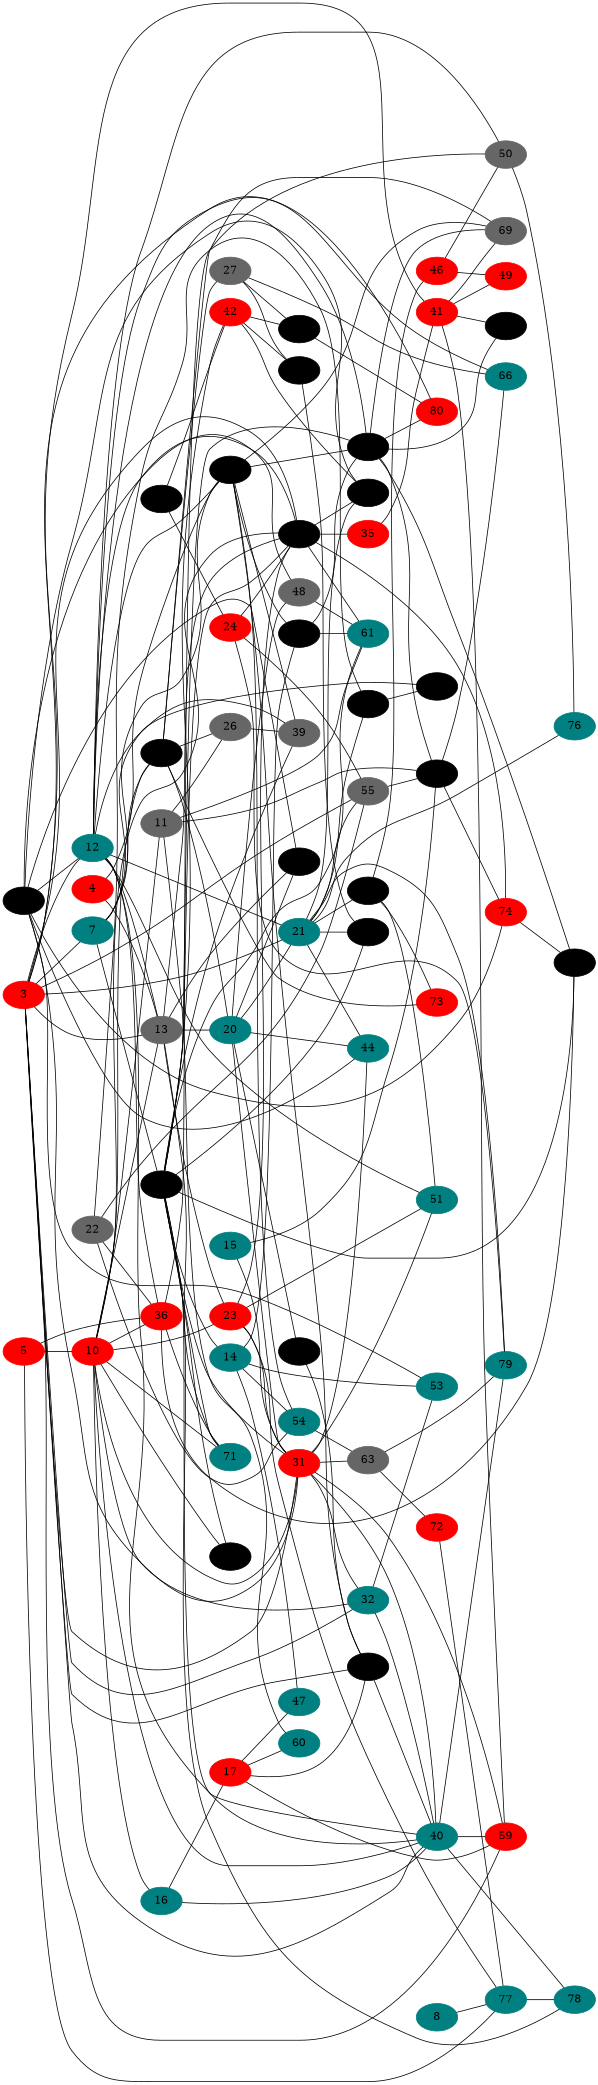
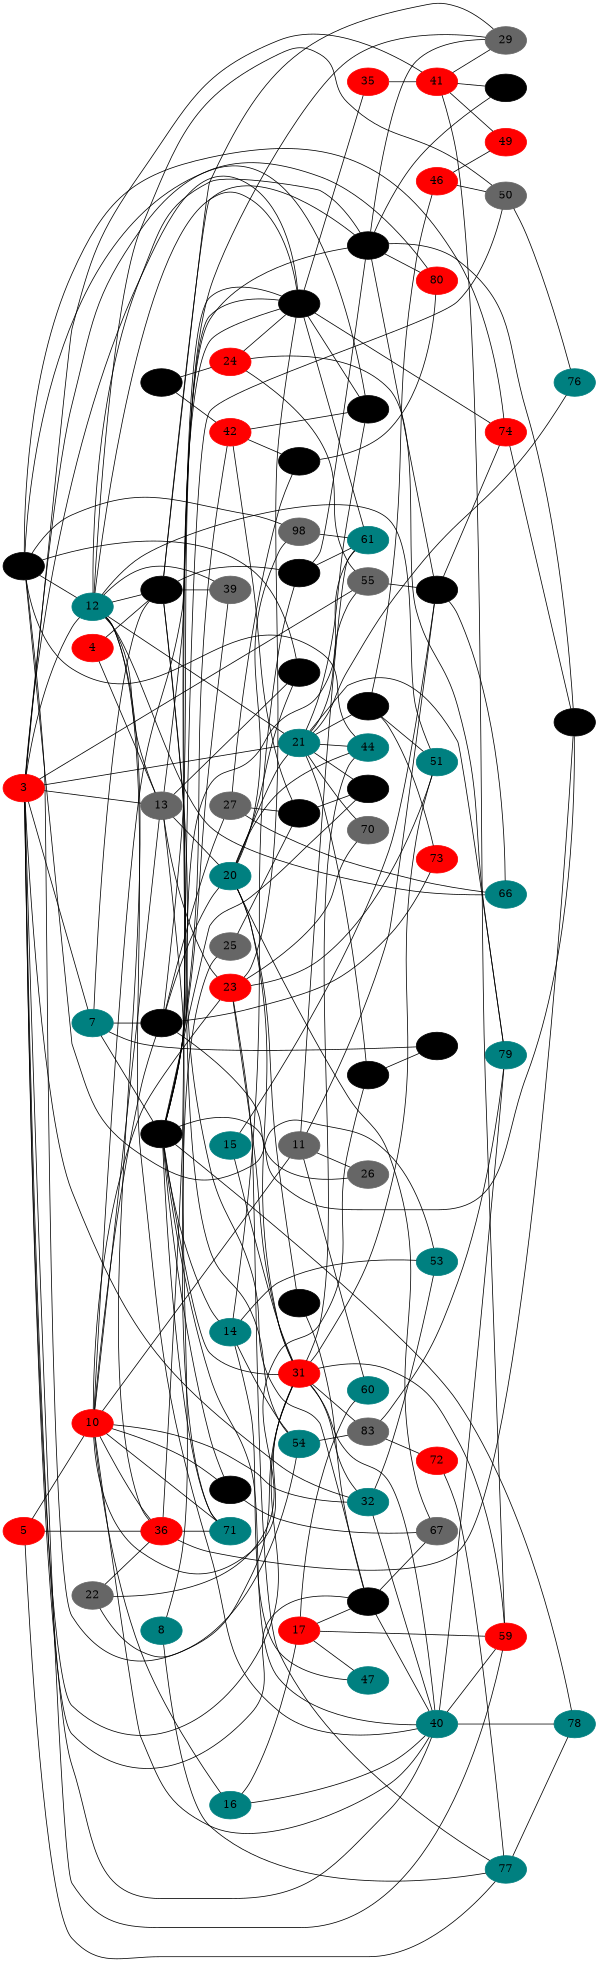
  graph {
    rankdir=LR
    node [color=teal style=filled]
    edge [weight=1.0]
    1 [color=black]
    12
    31 [color=red]
    43 [color=black]
    44
-   48 [color=gray40]
+   48 [color=gray40 label=98]
    53
    56 [color=black]
    74 [color=red]
    13 [color=gray40]
    21
    28 [color=black]
    40
    19 [color=black]
    36 [color=red]
    39 [color=gray40]
    57 [color=black]
    50 [color=gray40]
    51
    66
    32
    59 [color=red]
-   63 [color=gray40]
+   63 [color=gray40 label=83]
    61
    75 [color=black]
    2 [color=black]
    24 [color=red]
    42 [color=red]
    55 [color=gray40]
    79
    52 [color=black]
    64 [color=black]
    3 [color=red]
    7
    38 [color=black]
    41 [color=red]
    80 [color=red]
    9 [color=black]
    18 [color=black]
    58 [color=black]
    71
    23 [color=red]
    20
+   70 [color=gray40]
    68 [color=black]
    37 [color=black]
    45 [color=black]
    76
    35 [color=red]
+   67 [color=gray40]
    78
-   69 [color=gray40]
+   69 [color=gray40 label=29]
    49 [color=red]
    62 [color=black]
    65 [color=black]
    4 [color=red]
    33 [color=black]
    54
    5 [color=red]
    10 [color=red]
    77
    30 [color=black]
    11 [color=gray40]
    16
    46 [color=red]
    14
    26 [color=gray40]
    27 [color=gray40]
    73 [color=red]
    8
+   25 [color=gray40]
    47
    60
    17 [color=red]
    34 [color=black]
    15
    22 [color=gray40]
    72 [color=red]
    1 -- 12
    1 -- 31
    1 -- 43
    1 -- 44
    1 -- 48
    1 -- 53
    1 -- 56
    1 -- 74
    12 -- 13
    12 -- 21
    12 -- 28
    12 -- 40
    12 -- 19
    12 -- 36 [weight=3.0]
    12 -- 39
    12 -- 57
    12 -- 50
    12 -- 51
    12 -- 66
    31 -- 44
    31 -- 40
    31 -- 51
    31 -- 32 [weight=2.0]
    31 -- 59
    31 -- 63
    48 -- 61
    74 -- 75
    13 -- 56
    13 -- 28 [weight=2.0]
    13 -- 71
    13 -- 23
    13 -- 20
    21 -- 43
    21 -- 44
    21 -- 55
    21 -- 79
+   21 -- 70
    21 -- 68
    21 -- 37
    21 -- 45
    21 -- 76
    28 -- 43 [weight=2.0]
    28 -- 74
    28 -- 61
    28 -- 35
    40 -- 59
    40 -- 79
    40 -- 78
    19 -- 39
    19 -- 57
    19 -- 38
    19 -- 69
    19 -- 33
    19 -- 54
    36 -- 50
    36 -- 75
    36 -- 71
    57 -- 75
    57 -- 80
    57 -- 69
    57 -- 62
    57 -- 65
    50 -- 76
    32 -- 53
    32 -- 40
    63 -- 79
    63 -- 72
    2 -- 24
    2 -- 42
    24 -- 28
    24 -- 55
    24 -- 79
    42 -- 43 [weight=2.0]
    42 -- 52
    42 -- 64
    55 -- 65
    52 -- 68
    64 -- 80
    3 -- 12
    3 -- 31
    3 -- 13
    3 -- 21
    3 -- 28 [weight=3.0]
    3 -- 40 [weight=2.0]
    3 -- 32
    3 -- 59
    3 -- 55
    3 -- 7
    3 -- 38
    3 -- 41
    3 -- 80
    7 -- 19
    7 -- 9
    7 -- 18
    7 -- 58
    38 -- 40
+   38 -- 67
    41 -- 59
    41 -- 69
    41 -- 49
    41 -- 62
    9 -- 31
    9 -- 28 [weight=2.0]
    9 -- 40
    9 -- 39
    9 -- 57
    9 -- 61
    9 -- 75
    9 -- 42
    9 -- 71
    9 -- 68
    9 -- 78
    9 -- 30
    9 -- 14
    18 -- 20
    18 -- 69
    18 -- 26
    18 -- 27
    18 -- 73 [weight=2.0]
    23 -- 31
    23 -- 28
    23 -- 51
+   23 -- 70
    23 -- 77
    20 -- 31 [weight=2.0]
    20 -- 44
    20 -- 48 [weight=2.0]
    20 -- 56
    20 -- 21
+   20 -- 67
    20 -- 34
    37 -- 58
    45 -- 51
    45 -- 46
    45 -- 73
    35 -- 41
    65 -- 74
    65 -- 66
    4 -- 13
    4 -- 19
    33 -- 57
    33 -- 61
    54 -- 63
    5 -- 36
    5 -- 10
    5 -- 77
    10 -- 31
    10 -- 13
    10 -- 28
    10 -- 40
    10 -- 36
    10 -- 32
    10 -- 18
    10 -- 71
    10 -- 23 [weight=2.0]
    10 -- 30
    10 -- 11
    10 -- 16
    77 -- 78
+   30 -- 67
    11 -- 61
    11 -- 65
    11 -- 26
    11 -- 60
    16 -- 40
    16 -- 17
    46 -- 50
    46 -- 49
    14 -- 53
    14 -- 33
    14 -- 54
    14 -- 47
-   26 -- 39
    27 -- 66
    27 -- 52
    27 -- 64
    8 -- 77
+   8 -- 25
+   25 -- 52
    17 -- 59
    17 -- 38
    17 -- 47
    17 -- 60
    34 -- 38
    15 -- 31
    15 -- 65
    22 -- 36
-   22 -- 55
    22 -- 37
    22 -- 54
    72 -- 77
  }
